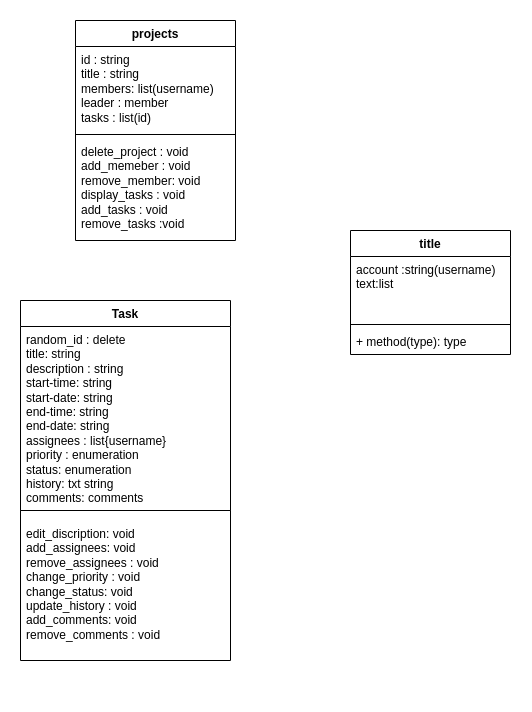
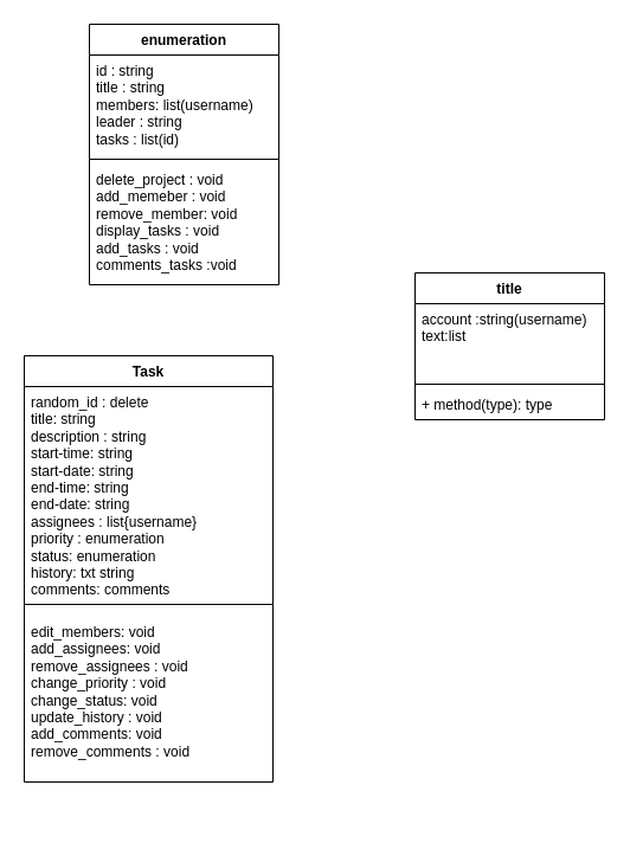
  <mxCell id="0" />
  <mxCell id="1" parent="0" />
  <mxCell id="2" value="Task" style="swimlane;fontStyle=1;align=center;verticalAlign=top;childLayout=stackLayout;horizontal=1;startSize=26;horizontalStack=0;resizeParent=1;resizeParentMax=0;resizeLast=0;collapsible=1;marginBottom=0;whiteSpace=wrap;html=1;" parent="1" vertex="1"><mxGeometry x="20" y="300" width="210" height="210" as="geometry" /></mxCell>
  <mxCell id="3" value="&lt;div&gt;&lt;span style=&quot;background-color: initial;&quot;&gt;random_id : delete&lt;/span&gt;&lt;br&gt;&lt;/div&gt;&lt;div&gt;title: string&lt;/div&gt;&lt;div&gt;description : string&lt;/div&gt;&lt;div&gt;start-time: string&lt;/div&gt;&lt;div&gt;start-date: string&lt;/div&gt;&lt;div&gt;end-time: string&lt;/div&gt;&lt;div&gt;end-date: string&lt;/div&gt;&lt;div&gt;assignees : list{username}&lt;/div&gt;&lt;div&gt;priority : enumeration&lt;/div&gt;&lt;div&gt;status: enumeration&lt;/div&gt;&lt;div&gt;history: txt string&lt;/div&gt;&lt;div&gt;comments: comments&lt;/div&gt;" style="text;strokeColor=none;fillColor=none;align=left;verticalAlign=top;spacingLeft=4;spacingRight=4;overflow=hidden;rotatable=0;points=[[0,0.5],[1,0.5]];portConstraint=eastwest;whiteSpace=wrap;html=1;" parent="2" vertex="1"><mxGeometry y="26" width="210" height="184" as="geometry" /></mxCell>
- <mxCell id="4" value="projects" style="swimlane;fontStyle=1;align=center;verticalAlign=top;childLayout=stackLayout;horizontal=1;startSize=26;horizontalStack=0;resizeParent=1;resizeParentMax=0;resizeLast=0;collapsible=1;marginBottom=0;whiteSpace=wrap;html=1;" parent="1" vertex="1"><mxGeometry x="75" width="160" height="220" as="geometry" y="20" /></mxCell>
- <mxCell id="5" value="id : string&lt;div&gt;title : string&lt;/div&gt;&lt;div&gt;members: list(username)&amp;nbsp;&lt;/div&gt;&lt;div&gt;leader : member&lt;/div&gt;&lt;div&gt;tasks : list(id)&lt;/div&gt;" style="text;strokeColor=none;fillColor=none;align=left;verticalAlign=top;spacingLeft=4;spacingRight=4;overflow=hidden;rotatable=0;points=[[0,0.5],[1,0.5]];portConstraint=eastwest;whiteSpace=wrap;html=1;" parent="4" vertex="1"><mxGeometry y="26" width="160" height="84" as="geometry" /></mxCell>
+ <mxCell id="4" value="enumeration" style="swimlane;fontStyle=1;align=center;verticalAlign=top;childLayout=stackLayout;horizontal=1;startSize=26;horizontalStack=0;resizeParent=1;resizeParentMax=0;resizeLast=0;collapsible=1;marginBottom=0;whiteSpace=wrap;html=1;" parent="1" vertex="1"><mxGeometry x="75" width="160" height="220" as="geometry" y="20" /></mxCell>
+ <mxCell id="5" value="id : string&lt;div&gt;title : string&lt;/div&gt;&lt;div&gt;members: list(username)&amp;nbsp;&lt;/div&gt;&lt;div&gt;leader : string&lt;/div&gt;&lt;div&gt;tasks : list(id)&lt;/div&gt;" style="text;strokeColor=none;fillColor=none;align=left;verticalAlign=top;spacingLeft=4;spacingRight=4;overflow=hidden;rotatable=0;points=[[0,0.5],[1,0.5]];portConstraint=eastwest;whiteSpace=wrap;html=1;" parent="4" vertex="1"><mxGeometry y="26" width="160" height="84" as="geometry" /></mxCell>
  <mxCell id="6" value="" style="line;strokeWidth=1;fillColor=none;align=left;verticalAlign=middle;spacingTop=-1;spacingLeft=3;spacingRight=3;rotatable=0;labelPosition=right;points=[];portConstraint=eastwest;strokeColor=inherit;" parent="4" vertex="1"><mxGeometry y="110" width="160" height="8" as="geometry" /></mxCell>
- <mxCell id="7" value="&lt;span style=&quot;text-wrap: nowrap;&quot;&gt;delete_project : void&lt;/span&gt;&lt;div style=&quot;text-wrap: nowrap;&quot;&gt;&lt;span style=&quot;background-color: initial;&quot;&gt;add_memeber : void&lt;/span&gt;&lt;br&gt;&lt;/div&gt;&lt;div style=&quot;text-wrap: nowrap;&quot;&gt;&lt;div&gt;remove_member: void&lt;/div&gt;&lt;/div&gt;&lt;div style=&quot;text-wrap: nowrap;&quot;&gt;display_tasks : void&lt;/div&gt;&lt;div style=&quot;text-wrap: nowrap;&quot;&gt;add_tasks : void&lt;/div&gt;&lt;div style=&quot;text-wrap: nowrap;&quot;&gt;remove_tasks :void&lt;/div&gt;&lt;div style=&quot;text-wrap: nowrap;&quot;&gt;&lt;br&gt;&lt;/div&gt;&lt;div style=&quot;text-wrap: nowrap;&quot;&gt;&amp;nbsp;&lt;/div&gt;" style="text;strokeColor=none;fillColor=none;align=left;verticalAlign=top;spacingLeft=4;spacingRight=4;overflow=hidden;rotatable=0;points=[[0,0.5],[1,0.5]];portConstraint=eastwest;whiteSpace=wrap;html=1;" parent="4" vertex="1"><mxGeometry y="118" width="160" height="102" as="geometry" /></mxCell>
+ <mxCell id="7" value="&lt;span style=&quot;text-wrap: nowrap;&quot;&gt;delete_project : void&lt;/span&gt;&lt;div style=&quot;text-wrap: nowrap;&quot;&gt;&lt;span style=&quot;background-color: initial;&quot;&gt;add_memeber : void&lt;/span&gt;&lt;br&gt;&lt;/div&gt;&lt;div style=&quot;text-wrap: nowrap;&quot;&gt;&lt;div&gt;remove_member: void&lt;/div&gt;&lt;/div&gt;&lt;div style=&quot;text-wrap: nowrap;&quot;&gt;display_tasks : void&lt;/div&gt;&lt;div style=&quot;text-wrap: nowrap;&quot;&gt;add_tasks : void&lt;/div&gt;&lt;div style=&quot;text-wrap: nowrap;&quot;&gt;comments_tasks :void&lt;/div&gt;&lt;div style=&quot;text-wrap: nowrap;&quot;&gt;&lt;br&gt;&lt;/div&gt;&lt;div style=&quot;text-wrap: nowrap;&quot;&gt;&amp;nbsp;&lt;/div&gt;" style="text;strokeColor=none;fillColor=none;align=left;verticalAlign=top;spacingLeft=4;spacingRight=4;overflow=hidden;rotatable=0;points=[[0,0.5],[1,0.5]];portConstraint=eastwest;whiteSpace=wrap;html=1;" parent="4" vertex="1"><mxGeometry y="118" width="160" height="102" as="geometry" /></mxCell>
  <mxCell id="8" value="" style="swimlane;startSize=0;" parent="1" vertex="1"><mxGeometry x="20" y="510" width="210" height="150" as="geometry" /></mxCell>
- <mxCell id="9" value="edit_discription: void&lt;div&gt;add_assignees: void&lt;/div&gt;&lt;div&gt;remove_assignees : void&lt;/div&gt;&lt;div&gt;change_priority : void&lt;/div&gt;&lt;div&gt;change_status: void&lt;/div&gt;&lt;div&gt;update_history : void&lt;/div&gt;&lt;div&gt;add_comments: void&lt;/div&gt;&lt;div&gt;remove_comments : void&lt;/div&gt;" style="text;strokeColor=none;fillColor=none;align=left;verticalAlign=top;spacingLeft=4;spacingRight=4;overflow=hidden;rotatable=0;points=[[0,0.5],[1,0.5]];portConstraint=eastwest;whiteSpace=wrap;html=1;" parent="8" vertex="1"><mxGeometry y="10" width="170" height="170" as="geometry" /></mxCell>
+ <mxCell id="9" value="edit_members: void&lt;div&gt;add_assignees: void&lt;/div&gt;&lt;div&gt;remove_assignees : void&lt;/div&gt;&lt;div&gt;change_priority : void&lt;/div&gt;&lt;div&gt;change_status: void&lt;/div&gt;&lt;div&gt;update_history : void&lt;/div&gt;&lt;div&gt;add_comments: void&lt;/div&gt;&lt;div&gt;remove_comments : void&lt;/div&gt;" style="text;strokeColor=none;fillColor=none;align=left;verticalAlign=top;spacingLeft=4;spacingRight=4;overflow=hidden;rotatable=0;points=[[0,0.5],[1,0.5]];portConstraint=eastwest;whiteSpace=wrap;html=1;" parent="8" vertex="1"><mxGeometry y="10" width="170" height="170" as="geometry" /></mxCell>
  <mxCell id="10" value="title" style="swimlane;fontStyle=1;align=center;verticalAlign=top;childLayout=stackLayout;horizontal=1;startSize=26;horizontalStack=0;resizeParent=1;resizeParentMax=0;resizeLast=0;collapsible=1;marginBottom=0;whiteSpace=wrap;html=1;" parent="1" vertex="1"><mxGeometry x="350" y="230" width="160" height="124" as="geometry" /></mxCell>
  <mxCell id="11" value="account :string(username)&lt;div&gt;text:list&lt;/div&gt;" style="text;strokeColor=none;fillColor=none;align=left;verticalAlign=top;spacingLeft=4;spacingRight=4;overflow=hidden;rotatable=0;points=[[0,0.5],[1,0.5]];portConstraint=eastwest;whiteSpace=wrap;html=1;" parent="10" vertex="1"><mxGeometry y="26" width="160" height="64" as="geometry" /></mxCell>
  <mxCell id="12" value="" style="line;strokeWidth=1;fillColor=none;align=left;verticalAlign=middle;spacingTop=-1;spacingLeft=3;spacingRight=3;rotatable=0;labelPosition=right;points=[];portConstraint=eastwest;strokeColor=inherit;" parent="10" vertex="1"><mxGeometry y="90" width="160" height="8" as="geometry" /></mxCell>
  <mxCell id="13" value="+ method(type): type" style="text;strokeColor=none;fillColor=none;align=left;verticalAlign=top;spacingLeft=4;spacingRight=4;overflow=hidden;rotatable=0;points=[[0,0.5],[1,0.5]];portConstraint=eastwest;whiteSpace=wrap;html=1;" parent="10" vertex="1"><mxGeometry y="98" width="160" height="26" as="geometry" /></mxCell>
